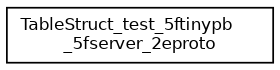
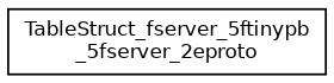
  digraph {
    rankdir=LR
-   n1 [color=black fillcolor=white fontname=Helvetica fontsize=10 height=0.2 label="TableStruct_test_5ftinypb\l_5fserver_2eproto" shape=record style=filled width=0.4]
+   n1 [color=black fillcolor=white fontname=Helvetica fontsize=10 height=0.2 label="TableStruct_fserver_5ftinypb\l_5fserver_2eproto" shape=record style=filled width=0.4]
  }
